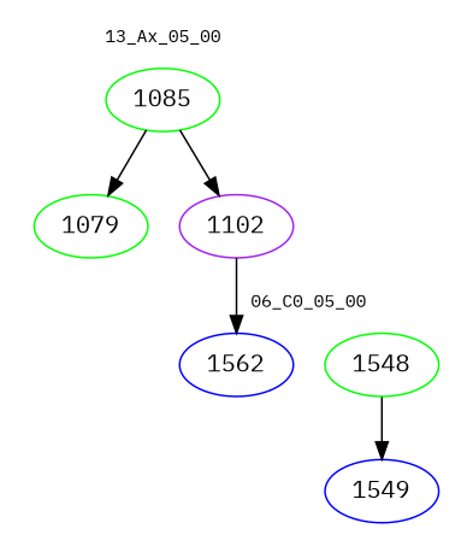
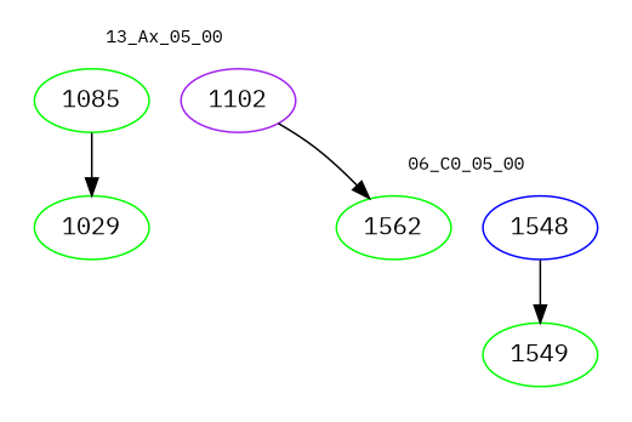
  digraph {
    fontname="IBM Plex Mono"
    node [color=green fontname="IBM Plex Mono"]
    edge [color=black fontname="IBM Plex Mono"]
    n1 [label=1085]
-   n2 [label=1079]
+   n2 [label=1029]
    n3 [color=purple label=1102]
-   n4 [label=1548]
-   n5 [color=blue label=1549]
-   n6 [color=blue label=1562]
+   n4 [color=blue label=1548]
+   n5 [label=1549]
+   n6 [label=1562]
    subgraph cluster_1 {
      color=white
      fontsize=10
      label="13_Ax_05_00"
      n1
      n2
      n3
    }
    subgraph cluster_2 {
      color=white
      fontsize=10
      label="06_C0_05_00"
      n4
      n5
      n6
    }
    n1 -> n2
-   n1 -> n3
    n3 -> n6
    n4 -> n5
  }
